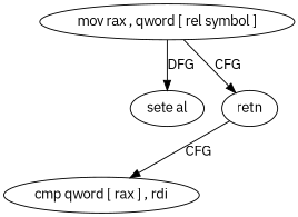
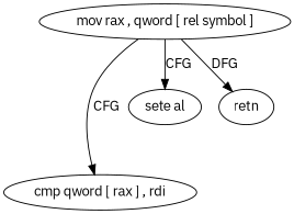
  digraph {
    fontname="IBM Plex Sans"
    node [fontname="IBM Plex Sans"]
    edge [fontname="IBM Plex Sans"]
    n1 [label="mov rax , qword [ rel symbol ]"]
    n2 [label="cmp qword [ rax ] , rdi"]
    n3 [label="sete al"]
    n4 [label=retn]
-   n4 -> n2 [label=CFG]
-   n1 -> n3 [label=DFG]
-   n1 -> n4 [label=CFG]
+   n1 -> n2 [label=CFG]
+   n1 -> n3 [label=CFG]
+   n1 -> n4 [label=DFG]
  }
